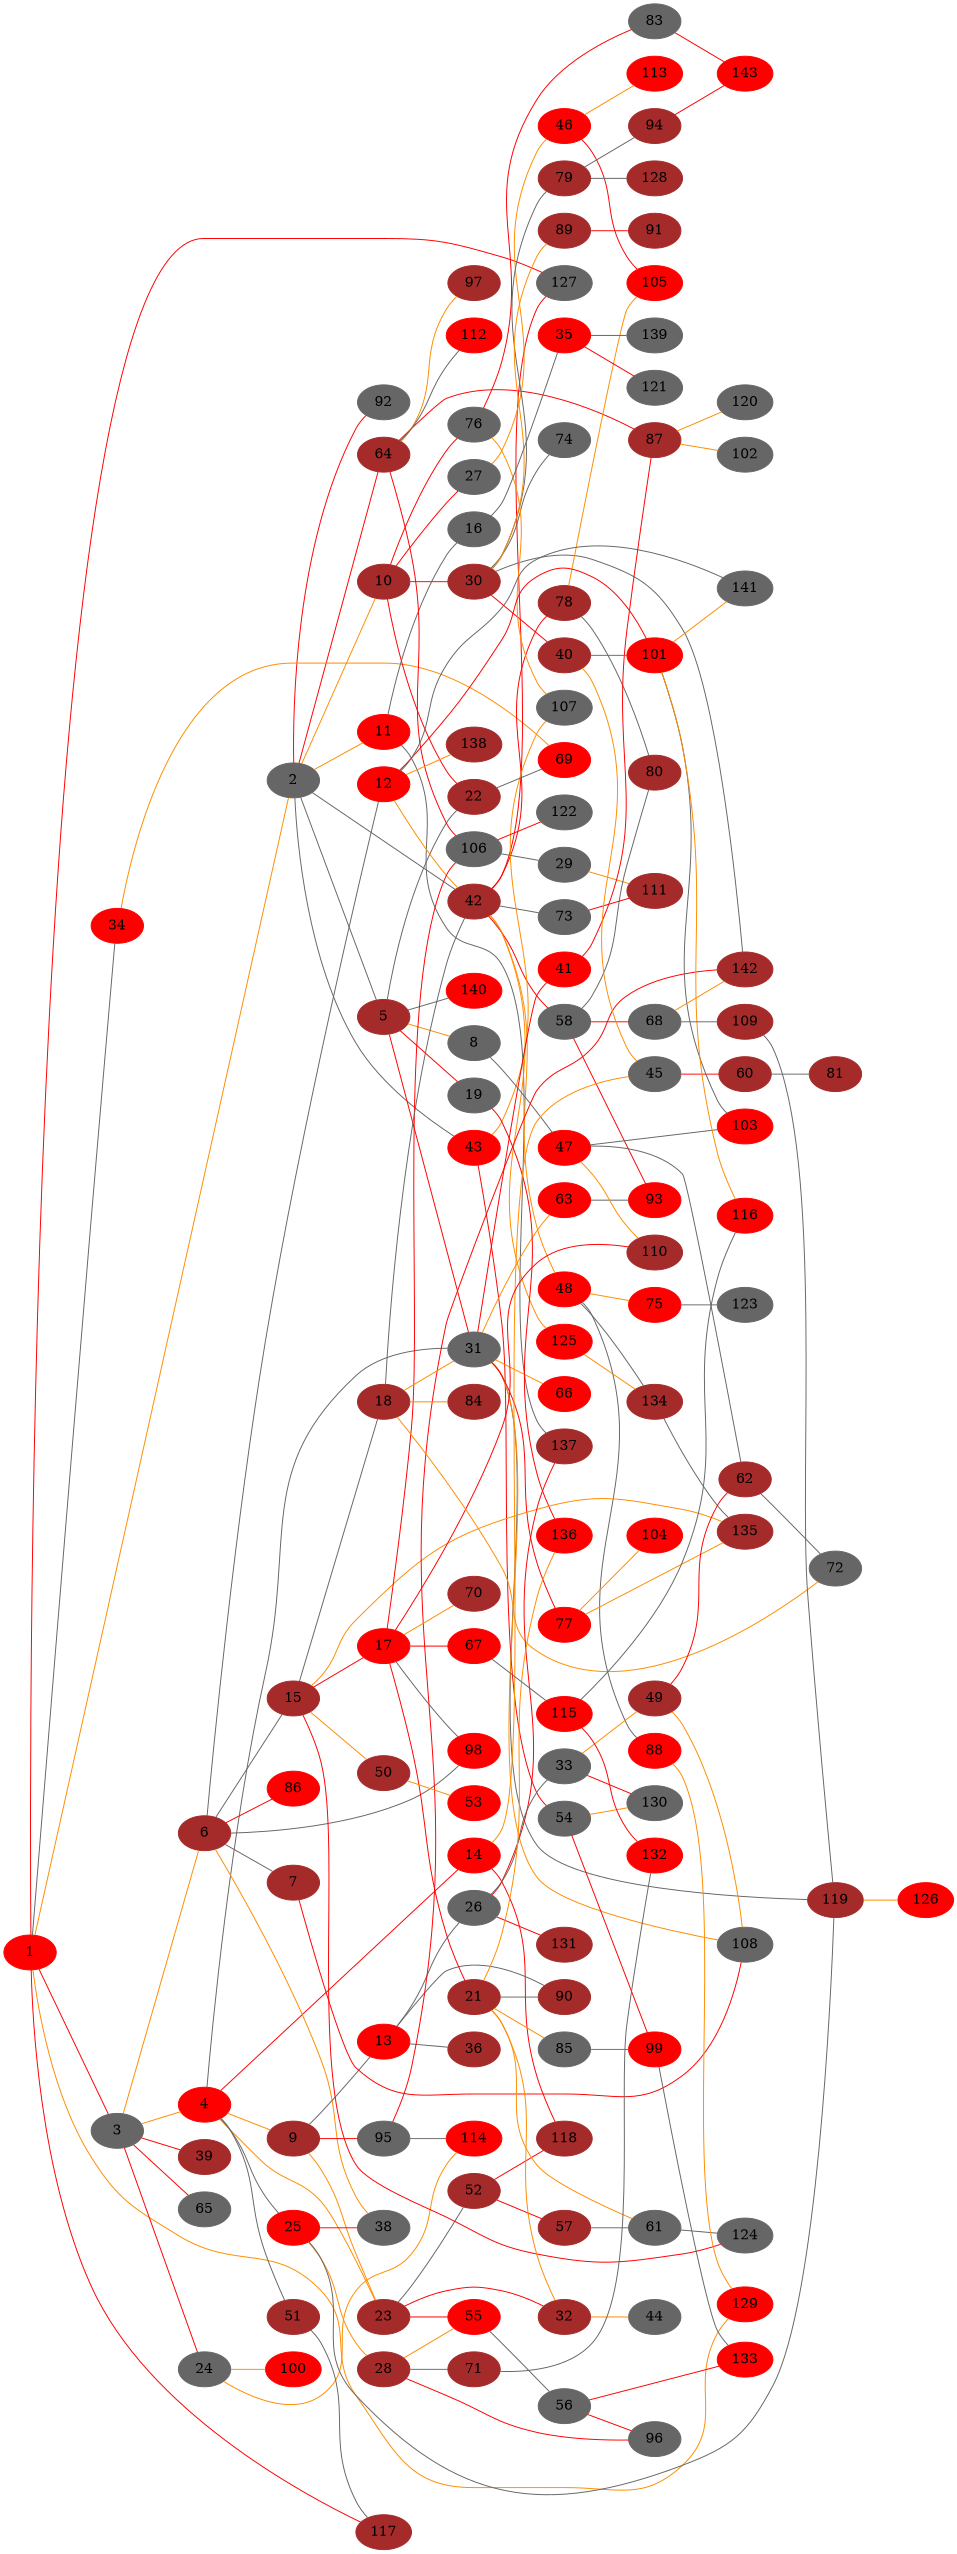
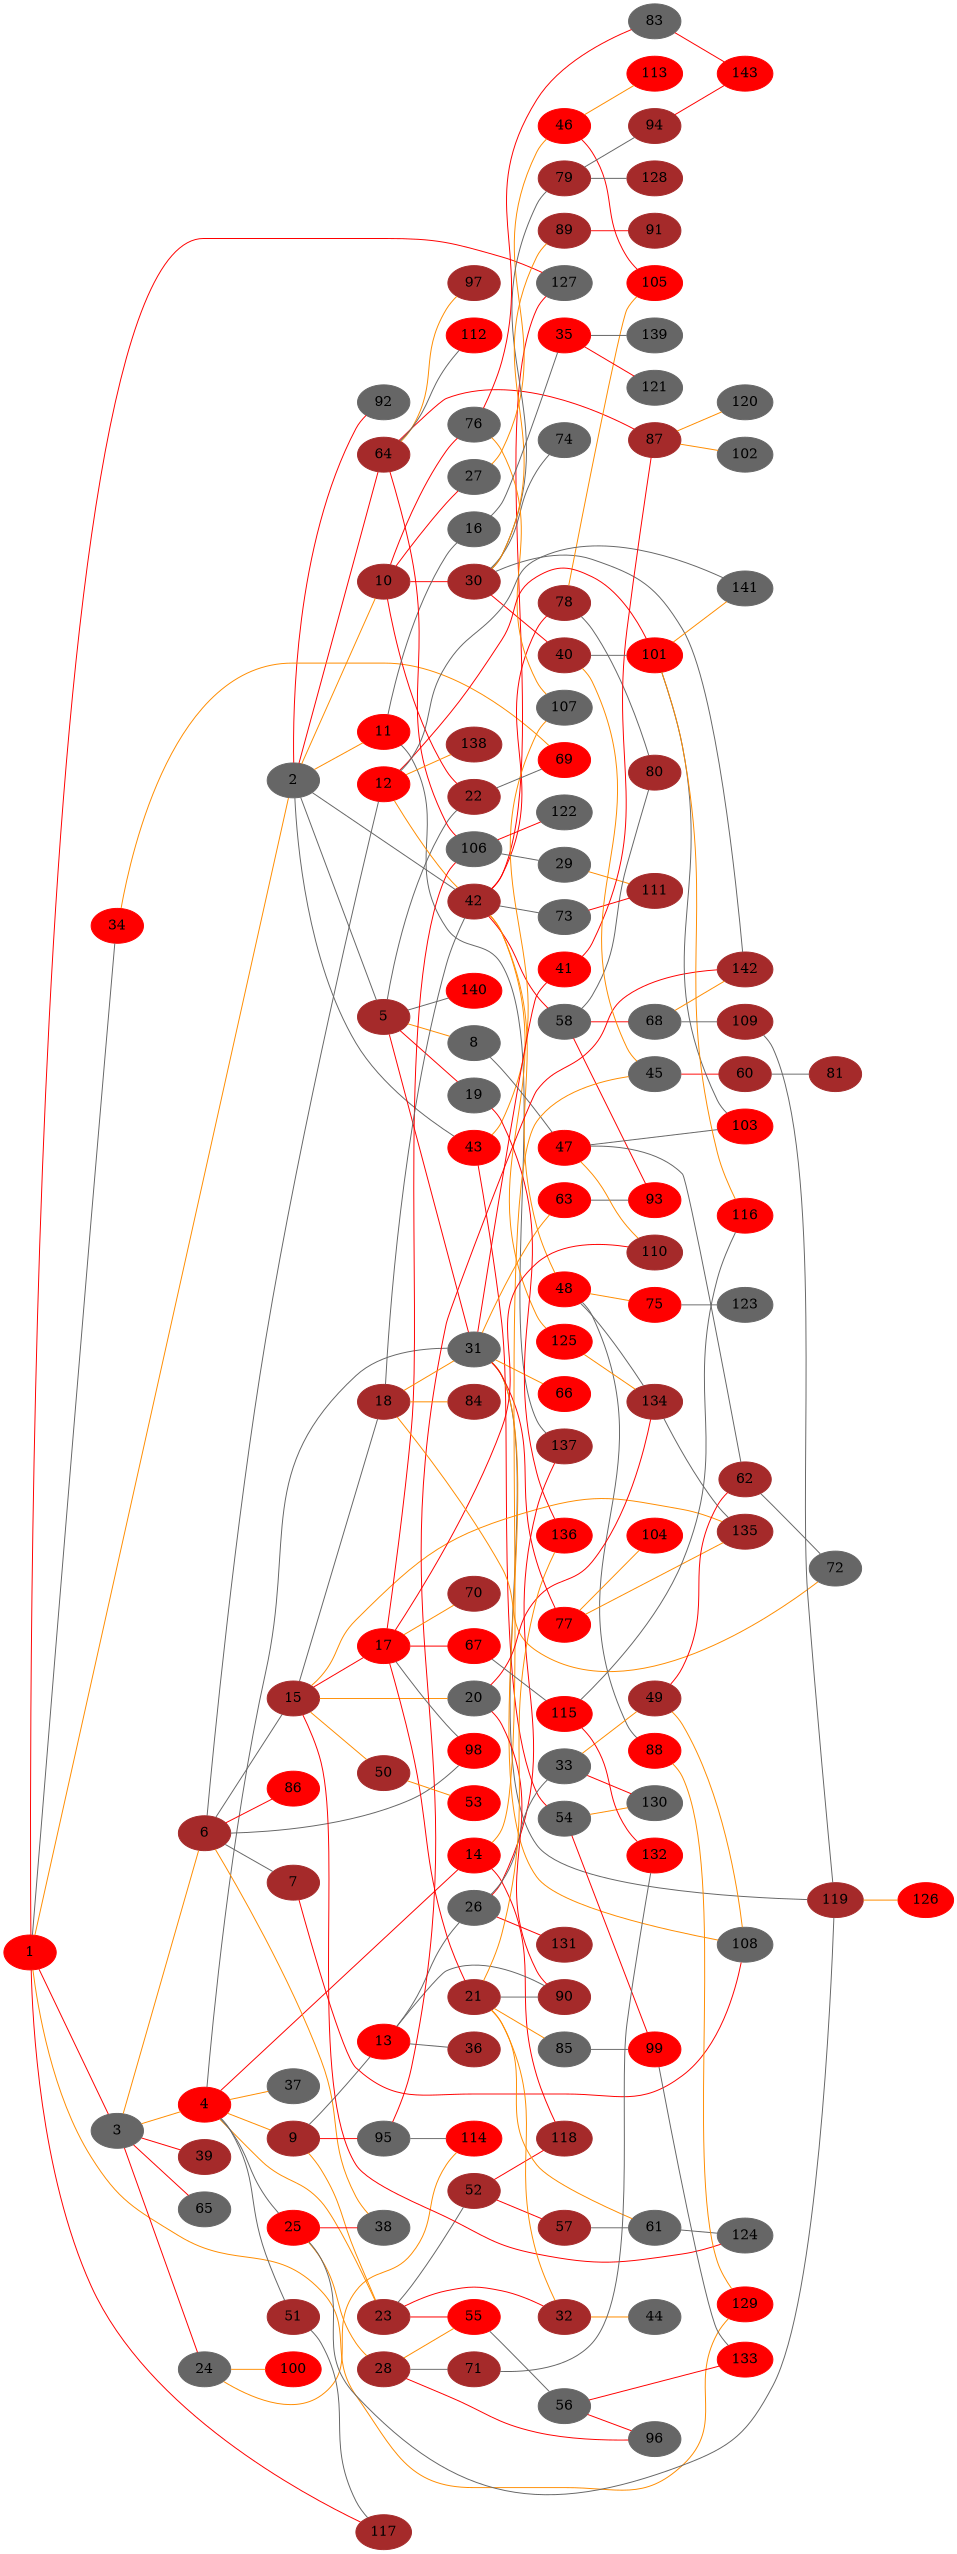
  graph {
    rankdir=LR
    node [color=brown style=filled]
    edge [color=gray40]
    1 [color=red]
    2 [color=gray40]
    3 [color=gray40]
    34 [color=red]
    117
    127 [color=gray40]
    129 [color=red]
    5
    10
    11 [color=red]
    42
    43 [color=red]
    64
    92 [color=gray40]
    4 [color=red]
    6
    24 [color=gray40]
    39
    65 [color=gray40]
    69 [color=red]
    31 [color=gray40]
    8 [color=gray40]
    19 [color=gray40]
    22
    140 [color=red]
    27 [color=gray40]
    30
    76 [color=gray40]
    16 [color=gray40]
    137
    29 [color=gray40]
    111
    48 [color=red]
    58 [color=gray40]
    73 [color=gray40]
    78
    125 [color=red]
    54 [color=gray40]
    107 [color=gray40]
    106 [color=gray40]
    87
    97
    112 [color=red]
    9
    14 [color=red]
    23
    25 [color=red]
+   37 [color=gray40]
    51
    7
    12 [color=red]
    15
    38 [color=gray40]
    86 [color=red]
    98 [color=red]
    100 [color=red]
    114 [color=red]
    13 [color=red]
    95 [color=gray40]
    45 [color=gray40]
    118
    32
    52
    55 [color=red]
    28
    119
    108 [color=gray40]
    41 [color=red]
    63 [color=red]
    66 [color=red]
    77 [color=red]
    47 [color=red]
    136 [color=red]
    101 [color=red]
    138
    141 [color=gray40]
    17 [color=red]
    18
+   20 [color=gray40]
    50
    124 [color=gray40]
    135
    110
    62
    103 [color=red]
    26 [color=gray40]
    36
    90
    142
    46 [color=red]
    40
    74 [color=gray40]
    79
    89
    83 [color=gray40]
    35 [color=red]
    116 [color=red]
    33 [color=gray40]
    131
    60
    21
    67 [color=red]
    70
    72 [color=gray40]
    84
    134
    53 [color=red]
    121 [color=gray40]
    139 [color=gray40]
    61 [color=gray40]
    85 [color=gray40]
    115 [color=red]
    122 [color=gray40]
    44 [color=gray40]
    99 [color=red]
    57
    56 [color=gray40]
    71
    96 [color=gray40]
    126 [color=red]
    49
    130 [color=gray40]
    105 [color=red]
    113 [color=red]
    132 [color=red]
    94
    128
    91
    93 [color=red]
    104 [color=red]
    102 [color=gray40]
    120 [color=gray40]
    75 [color=red]
    88 [color=red]
    68 [color=gray40]
    80
    81
    123 [color=gray40]
    133 [color=red]
    109
    143 [color=red]
    1 -- 2 [color=darkorange]
    1 -- 3 [color=red]
    1 -- 34
    1 -- 117 [color=red]
    1 -- 127 [color=red]
    1 -- 129 [color=darkorange]
    2 -- 5
    2 -- 10 [color=darkorange]
    2 -- 11 [color=darkorange]
    2 -- 42
    2 -- 43
    2 -- 64 [color=red]
    2 -- 92 [color=red]
    3 -- 4 [color=darkorange]
    3 -- 6 [color=darkorange]
    3 -- 24 [color=red]
    3 -- 39 [color=red]
    3 -- 65 [color=red]
    34 -- 69 [color=darkorange]
    5 -- 31 [color=red]
    5 -- 8 [color=darkorange]
    5 -- 19 [color=red]
    5 -- 22
    5 -- 140
    10 -- 22 [color=red]
    10 -- 27 [color=red]
    10 -- 30 [color=red]
    10 -- 76 [color=red]
    11 -- 16
    11 -- 137
    42 -- 127 [color=red]
    42 -- 48 [color=darkorange]
    42 -- 58 [color=red]
    42 -- 73
    42 -- 78 [color=red]
    42 -- 125 [color=darkorange]
    43 -- 54 [color=red]
    43 -- 107 [color=darkorange]
    64 -- 106 [color=red]
    64 -- 87 [color=red]
    64 -- 97 [color=darkorange]
    64 -- 112
    4 -- 31
    4 -- 9 [color=darkorange]
    4 -- 14 [color=red]
    4 -- 23 [color=darkorange]
    4 -- 25
+   4 -- 37 [color=darkorange]
    4 -- 51
    6 -- 7
    6 -- 12
    6 -- 15
    6 -- 38 [color=darkorange]
    6 -- 86 [color=red]
    6 -- 98
    24 -- 100 [color=darkorange]
    24 -- 114 [color=darkorange]
    31 -- 119
    31 -- 108 [color=darkorange]
    31 -- 41 [color=red]
    31 -- 63 [color=darkorange]
    31 -- 66 [color=darkorange]
    31 -- 77 [color=red]
    8 -- 47
    19 -- 136 [color=red]
    22 -- 69
    27 -- 46 [color=darkorange]
    30 -- 142
    30 -- 40 [color=red]
    30 -- 74
    30 -- 79
    30 -- 89 [color=darkorange]
    76 -- 107 [color=darkorange]
    76 -- 83 [color=red]
    16 -- 35
    29 -- 111 [color=darkorange]
    48 -- 134
    48 -- 75 [color=darkorange]
    48 -- 88
    58 -- 93 [color=red]
    58 -- 68 [color=red]
    58 -- 80
    73 -- 111 [color=red]
    78 -- 105 [color=darkorange]
    78 -- 80
    125 -- 134 [color=darkorange]
    54 -- 99 [color=red]
    54 -- 130 [color=darkorange]
    106 -- 29
    106 -- 122 [color=red]
    87 -- 102 [color=darkorange]
    87 -- 120 [color=darkorange]
    9 -- 23 [color=darkorange]
    9 -- 13
    9 -- 95 [color=red]
    14 -- 45 [color=darkorange]
    14 -- 118 [color=red]
    23 -- 32 [color=red]
    23 -- 52
    23 -- 55 [color=red]
    25 -- 38 [color=red]
    25 -- 28 [color=darkorange]
    25 -- 119
    51 -- 117
    7 -- 108 [color=red]
    12 -- 42 [color=darkorange]
    12 -- 101 [color=red]
    12 -- 138 [color=darkorange]
    12 -- 141
    15 -- 17 [color=red]
    15 -- 18
+   15 -- 20 [color=darkorange]
    15 -- 50 [color=darkorange]
    15 -- 124 [color=red]
    15 -- 135 [color=darkorange]
    13 -- 26
    13 -- 36
    13 -- 90
    95 -- 114
    95 -- 142 [color=red]
    45 -- 60 [color=red]
    32 -- 44 [color=darkorange]
    52 -- 118 [color=red]
    52 -- 57 [color=red]
    55 -- 56
    28 -- 55 [color=darkorange]
    28 -- 71
    28 -- 96 [color=red]
    119 -- 126 [color=darkorange]
    41 -- 87 [color=red]
    63 -- 93
    77 -- 135 [color=darkorange]
    77 -- 104 [color=darkorange]
    47 -- 110 [color=darkorange]
    47 -- 62
    47 -- 103
    101 -- 141 [color=darkorange]
    101 -- 103
    101 -- 116 [color=darkorange]
    17 -- 106 [color=red]
    17 -- 98
    17 -- 110 [color=red]
    17 -- 21 [color=red]
    17 -- 67 [color=red]
    17 -- 70 [color=darkorange]
    18 -- 42
    18 -- 31 [color=darkorange]
    18 -- 72 [color=darkorange]
    18 -- 84 [color=darkorange]
+   20 -- 90 [color=red]
+   20 -- 134 [color=red]
    50 -- 53 [color=darkorange]
    62 -- 72
    26 -- 137 [color=red]
    26 -- 33
    26 -- 131 [color=red]
    46 -- 105 [color=red]
    46 -- 113 [color=darkorange]
    40 -- 45 [color=darkorange]
    40 -- 101
    79 -- 94
    79 -- 128
    89 -- 91 [color=red]
    83 -- 143 [color=red]
    35 -- 121 [color=red]
    35 -- 139
    33 -- 49 [color=darkorange]
    33 -- 130 [color=red]
    60 -- 81
    21 -- 32 [color=darkorange]
    21 -- 136 [color=darkorange]
    21 -- 90
    21 -- 61 [color=darkorange]
    21 -- 85 [color=darkorange]
    67 -- 115
    134 -- 135
    61 -- 124
    85 -- 99
    115 -- 116
    115 -- 132 [color=red]
    99 -- 133
    57 -- 61
    56 -- 96 [color=red]
    56 -- 133 [color=red]
    71 -- 132
    49 -- 108 [color=darkorange]
    49 -- 62 [color=red]
    94 -- 143 [color=red]
    75 -- 123
    88 -- 129 [color=darkorange]
    68 -- 142 [color=darkorange]
    68 -- 109
    109 -- 119
  }
